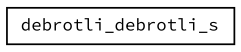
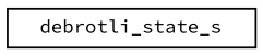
  digraph {
    rankdir=LR
    fontname="Source Code Pro"
-   n1 [color=black fillcolor=white fontname="Source Code Pro" fontsize=10 height=0.2 label=debrotli_debrotli_s shape=record style=filled width=0.4]
+   n1 [color=black fillcolor=white fontname="Source Code Pro" fontsize=10 height=0.2 label=debrotli_state_s shape=record style=filled width=0.4]
  }
